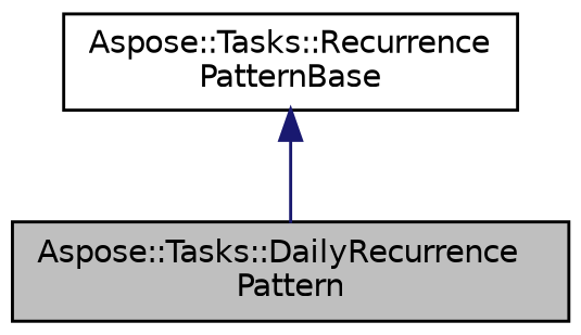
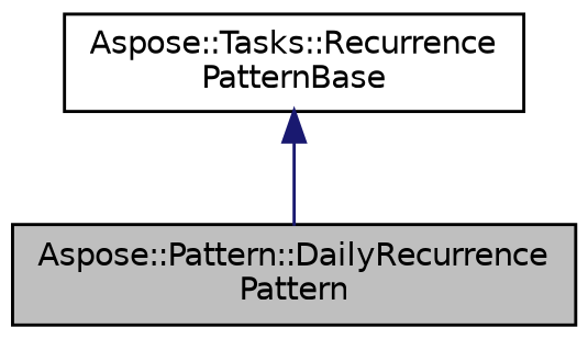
  digraph {
    node [color=black fontname=Helvetica fontsize=10 shape=record style=filled]
-   n1 [fillcolor=grey75 fontcolor=black height=0.2 label="Aspose::Tasks::DailyRecurrence\lPattern" width=0.4]
+   n1 [fillcolor=grey75 fontcolor=black height=0.2 label="Aspose::Pattern::DailyRecurrence\lPattern" width=0.4]
    n2 [fillcolor=white height=0.2 label="Aspose::Tasks::Recurrence\lPatternBase" width=0.4]
    n2 -> n1 [color=midnightblue dir=back fontname=Helvetica fontsize=10 labelfontname=Helvetica labelfontsize=10 style=solid]
  }
